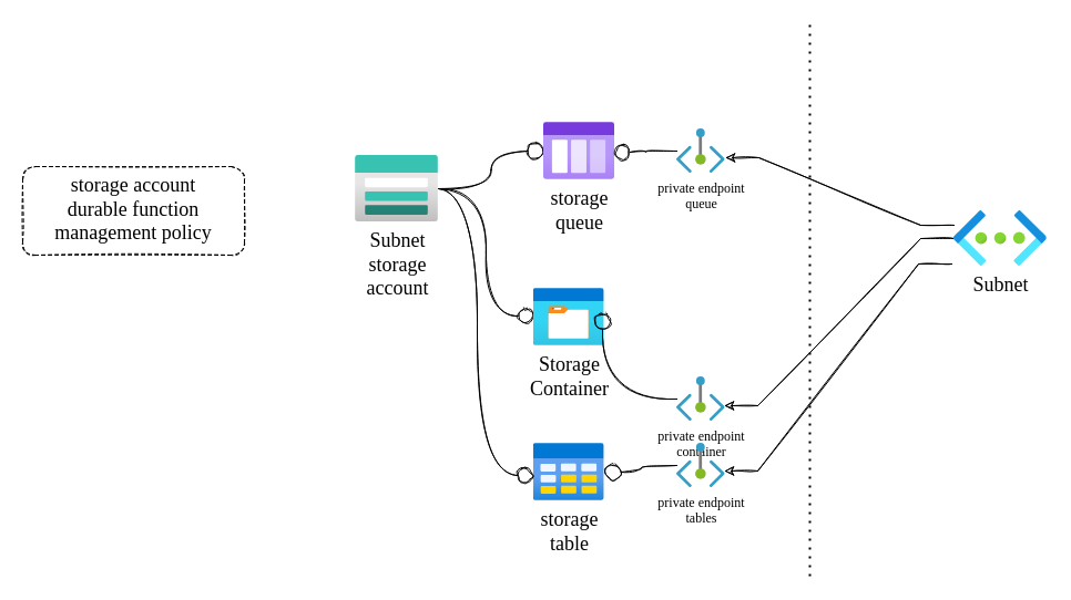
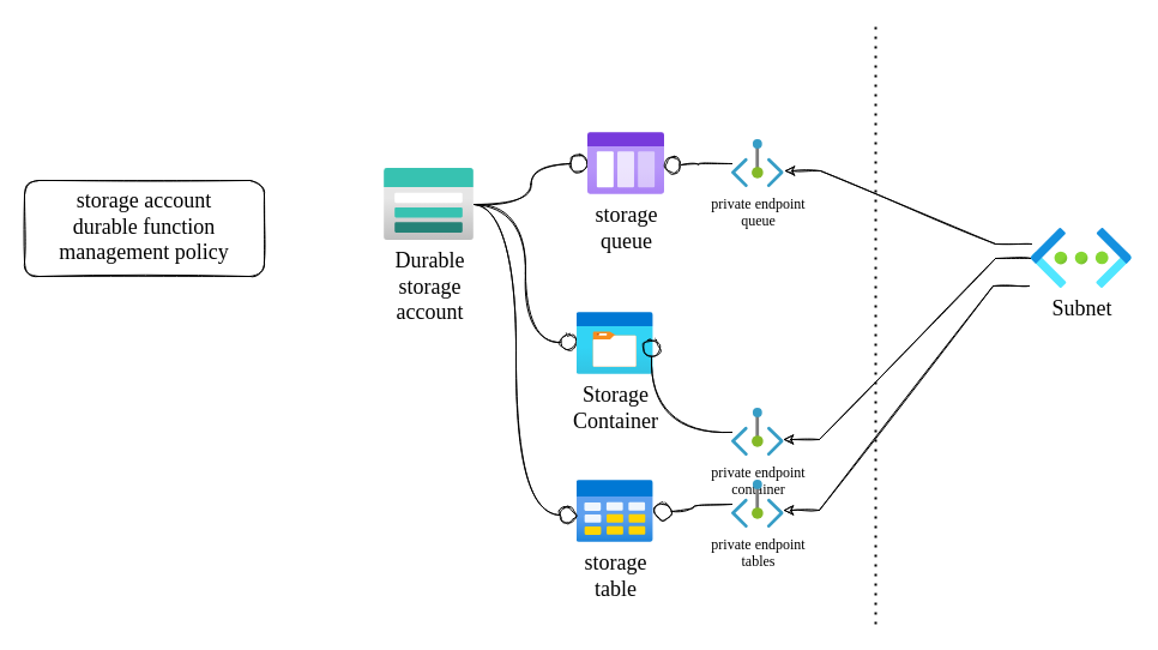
  <mxCell id="0" />
  <mxCell id="1" parent="0" />
  <mxCell id="2" value="" style="endArrow=none;dashed=1;html=1;dashPattern=1 3;strokeWidth=2;rounded=0;" parent="1" edge="1"><mxGeometry width="50" height="50" relative="1" as="geometry"><mxPoint x="730" y="520" as="sourcePoint" /><mxPoint x="730" y="20" as="targetPoint" /><Array as="points" /></mxGeometry></mxCell>
  <mxCell id="3" style="edgeStyle=orthogonalEdgeStyle;curved=1;rounded=0;sketch=1;orthogonalLoop=1;jettySize=auto;html=1;fontFamily=Architects Daughter;fontSource=https%3A%2F%2Ffonts.googleapis.com%2Fcss%3Ffamily%3DArchitects%2BDaughter;fontSize=18;endArrow=circle;endFill=0;elbow=vertical;" parent="1" source="5" target="7" edge="1"><mxGeometry relative="1" as="geometry" /></mxCell>
  <mxCell id="4" style="edgeStyle=orthogonalEdgeStyle;curved=1;rounded=0;sketch=1;orthogonalLoop=1;jettySize=auto;html=1;entryX=0.016;entryY=0.481;entryDx=0;entryDy=0;entryPerimeter=0;fontFamily=Architects Daughter;fontSource=https%3A%2F%2Ffonts.googleapis.com%2Fcss%3Ffamily%3DArchitects%2BDaughter;fontSize=18;endArrow=circle;endFill=0;elbow=vertical;" parent="1" source="5" target="6" edge="1"><mxGeometry relative="1" as="geometry" /></mxCell>
- <mxCell id="5" value="Subnet&lt;br&gt;storage&lt;br&gt;account" style="aspect=fixed;html=1;points=[];align=center;image;fontSize=18;image=img/lib/azure2/storage/Storage_Accounts.svg;rounded=1;sketch=1;fontFamily=Architects Daughter;fontSource=https%3A%2F%2Ffonts.googleapis.com%2Fcss%3Ffamily%3DArchitects%2BDaughter;" parent="1" vertex="1"><mxGeometry x="320" y="140" width="75" height="60" as="geometry" /></mxCell>
+ <mxCell id="5" value="Durable&lt;br&gt;storage&lt;br&gt;account" style="aspect=fixed;html=1;points=[];align=center;image;fontSize=18;image=img/lib/azure2/storage/Storage_Accounts.svg;rounded=1;sketch=1;fontFamily=Architects Daughter;fontSource=https%3A%2F%2Ffonts.googleapis.com%2Fcss%3Ffamily%3DArchitects%2BDaughter;" parent="1" vertex="1"><mxGeometry x="320" y="140" width="75" height="60" as="geometry" /></mxCell>
  <mxCell id="6" value="Storage&lt;br style=&quot;font-size: 18px;&quot;&gt;Container" style="aspect=fixed;html=1;points=[];align=center;image;fontSize=18;image=img/lib/azure2/general/Storage_Container.svg;rounded=1;sketch=1;fontFamily=Architects Daughter;fontSource=https%3A%2F%2Ffonts.googleapis.com%2Fcss%3Ffamily%3DArchitects%2BDaughter;" parent="1" vertex="1"><mxGeometry x="480.67" y="260" width="64" height="52" as="geometry" /></mxCell>
  <mxCell id="7" value="storage&lt;br style=&quot;font-size: 18px;&quot;&gt;queue" style="aspect=fixed;html=1;points=[];align=center;image;fontSize=18;image=img/lib/azure2/general/Storage_Queue.svg;rounded=1;sketch=1;fontFamily=Architects Daughter;fontSource=https%3A%2F%2Ffonts.googleapis.com%2Fcss%3Ffamily%3DArchitects%2BDaughter;" parent="1" vertex="1"><mxGeometry x="490" y="110" width="64" height="52" as="geometry" /></mxCell>
  <mxCell id="8" style="edgeStyle=orthogonalEdgeStyle;curved=1;rounded=0;sketch=1;orthogonalLoop=1;jettySize=auto;html=1;entryX=0.984;entryY=0.519;entryDx=0;entryDy=0;entryPerimeter=0;fontFamily=Architects Daughter;fontSource=https%3A%2F%2Ffonts.googleapis.com%2Fcss%3Ffamily%3DArchitects%2BDaughter;fontSize=18;endArrow=circle;endFill=0;elbow=vertical;" parent="1" source="9" target="7" edge="1"><mxGeometry relative="1" as="geometry" /></mxCell>
  <mxCell id="9" value="private endpoint&lt;br&gt;queue" style="aspect=fixed;html=1;points=[];align=center;image;fontSize=12;image=img/lib/azure2/networking/Private_Endpoint.svg;rounded=1;sketch=1;fontFamily=Architects Daughter;fontSource=https%3A%2F%2Ffonts.googleapis.com%2Fcss%3Ffamily%3DArchitects%2BDaughter;" parent="1" vertex="1"><mxGeometry x="610" y="116" width="43.64" height="40" as="geometry" /></mxCell>
  <mxCell id="10" style="edgeStyle=orthogonalEdgeStyle;curved=1;rounded=0;sketch=1;orthogonalLoop=1;jettySize=auto;html=1;entryX=0.974;entryY=0.423;entryDx=0;entryDy=0;entryPerimeter=0;fontFamily=Architects Daughter;fontSource=https%3A%2F%2Ffonts.googleapis.com%2Fcss%3Ffamily%3DArchitects%2BDaughter;fontSize=18;endArrow=circle;endFill=0;elbow=vertical;" parent="1" source="11" target="6" edge="1"><mxGeometry relative="1" as="geometry" /></mxCell>
  <mxCell id="11" value="private endpoint&lt;br&gt;container" style="aspect=fixed;html=1;points=[];align=center;image;fontSize=12;image=img/lib/azure2/networking/Private_Endpoint.svg;rounded=1;sketch=1;fontFamily=Architects Daughter;fontSource=https%3A%2F%2Ffonts.googleapis.com%2Fcss%3Ffamily%3DArchitects%2BDaughter;" parent="1" vertex="1"><mxGeometry x="610" y="340" width="43.64" height="40" as="geometry" /></mxCell>
  <mxCell id="12" value="private endpoint&lt;br&gt;tables" style="aspect=fixed;html=1;points=[];align=center;image;fontSize=12;image=img/lib/azure2/networking/Private_Endpoint.svg;rounded=1;sketch=1;fontFamily=Architects Daughter;fontSource=https%3A%2F%2Ffonts.googleapis.com%2Fcss%3Ffamily%3DArchitects%2BDaughter;" parent="1" vertex="1"><mxGeometry x="610" y="400" width="43.64" height="40" as="geometry" /></mxCell>
  <mxCell id="13" style="edgeStyle=entityRelationEdgeStyle;rounded=0;sketch=1;orthogonalLoop=1;jettySize=auto;html=1;entryX=1.008;entryY=0.65;entryDx=0;entryDy=0;entryPerimeter=0;fontFamily=Architects Daughter;fontSource=https%3A%2F%2Ffonts.googleapis.com%2Fcss%3Ffamily%3DArchitects%2BDaughter;fontSize=18;endArrow=classic;endFill=1;elbow=vertical;exitX=0;exitY=0.26;exitDx=0;exitDy=0;exitPerimeter=0;" parent="1" source="16" target="9" edge="1"><mxGeometry relative="1" as="geometry" /></mxCell>
  <mxCell id="14" style="edgeStyle=entityRelationEdgeStyle;rounded=0;sketch=1;orthogonalLoop=1;jettySize=auto;html=1;entryX=0.985;entryY=0.65;entryDx=0;entryDy=0;entryPerimeter=0;fontFamily=Architects Daughter;fontSource=https%3A%2F%2Ffonts.googleapis.com%2Fcss%3Ffamily%3DArchitects%2BDaughter;fontSize=18;endArrow=classic;endFill=1;elbow=vertical;" parent="1" source="16" target="11" edge="1"><mxGeometry relative="1" as="geometry" /></mxCell>
  <mxCell id="15" style="edgeStyle=entityRelationEdgeStyle;rounded=0;sketch=1;orthogonalLoop=1;jettySize=auto;html=1;entryX=0.985;entryY=0.625;entryDx=0;entryDy=0;entryPerimeter=0;fontFamily=Architects Daughter;fontSource=https%3A%2F%2Ffonts.googleapis.com%2Fcss%3Ffamily%3DArchitects%2BDaughter;fontSize=18;endArrow=classic;endFill=1;elbow=vertical;exitX=-0.024;exitY=0.96;exitDx=0;exitDy=0;exitPerimeter=0;" parent="1" source="16" target="12" edge="1"><mxGeometry relative="1" as="geometry" /></mxCell>
  <mxCell id="16" value="Subnet" style="aspect=fixed;html=1;points=[];align=center;image;fontSize=18;image=img/lib/azure2/networking/Virtual_Networks.svg;fontFamily=Architects Daughter;fontSource=https%3A%2F%2Ffonts.googleapis.com%2Fcss%3Ffamily%3DArchitects%2BDaughter;" parent="1" vertex="1"><mxGeometry x="860" y="190" width="83.75" height="50" as="geometry" /></mxCell>
- <mxCell id="17" value="storage account&lt;br&gt;durable function&lt;br&gt;management policy" style="whiteSpace=wrap;html=1;fontSize=18;fontFamily=Architects Daughter;verticalAlign=top;labelBackgroundColor=default;rounded=1;sketch=1;fontSource=https%3A%2F%2Ffonts.googleapis.com%2Fcss%3Ffamily%3DArchitects%2BDaughter;dashed=1;" parent="1" vertex="1"><mxGeometry x="20" y="150" width="200" height="80" as="geometry" /></mxCell>
+ <mxCell id="17" value="storage account&lt;br&gt;durable function&lt;br&gt;management policy" style="whiteSpace=wrap;html=1;fontSize=18;fontFamily=Architects Daughter;verticalAlign=top;labelBackgroundColor=default;rounded=1;sketch=1;fontSource=https%3A%2F%2Ffonts.googleapis.com%2Fcss%3Ffamily%3DArchitects%2BDaughter;" parent="1" vertex="1"><mxGeometry x="20" y="150" width="200" height="80" as="geometry" /></mxCell>
  <mxCell id="18" value="&lt;font style=&quot;font-size: 18px;&quot; data-font-src=&quot;https://fonts.googleapis.com/css?family=Architects+Daughter&quot; face=&quot;Architects Daughter&quot;&gt;storage&lt;br&gt;table&lt;/font&gt;" style="aspect=fixed;html=1;points=[];align=center;image;fontSize=12;image=img/lib/azure2/general/Table.svg;" vertex="1" parent="1"><mxGeometry x="480.67" y="400" width="64" height="52" as="geometry" /></mxCell>
  <mxCell id="19" style="edgeStyle=orthogonalEdgeStyle;curved=1;rounded=0;sketch=1;orthogonalLoop=1;jettySize=auto;html=1;fontFamily=Architects Daughter;fontSource=https%3A%2F%2Ffonts.googleapis.com%2Fcss%3Ffamily%3DArchitects%2BDaughter;fontSize=18;endArrow=circle;endFill=0;elbow=vertical;" edge="1" parent="1" source="12" target="18"><mxGeometry relative="1" as="geometry"><mxPoint x="620" y="290" as="sourcePoint" /><mxPoint x="553.006" y="291.996" as="targetPoint" /></mxGeometry></mxCell>
  <mxCell id="20" style="edgeStyle=orthogonalEdgeStyle;curved=1;rounded=0;sketch=1;orthogonalLoop=1;jettySize=auto;html=1;entryX=0.005;entryY=0.558;entryDx=0;entryDy=0;entryPerimeter=0;fontFamily=Architects Daughter;fontSource=https%3A%2F%2Ffonts.googleapis.com%2Fcss%3Ffamily%3DArchitects%2BDaughter;fontSize=18;endArrow=circle;endFill=0;elbow=vertical;" edge="1" parent="1" source="5" target="18"><mxGeometry relative="1" as="geometry"><Array as="points"><mxPoint x="430" y="170" /><mxPoint x="430" y="429" /></Array></mxGeometry></mxCell>
